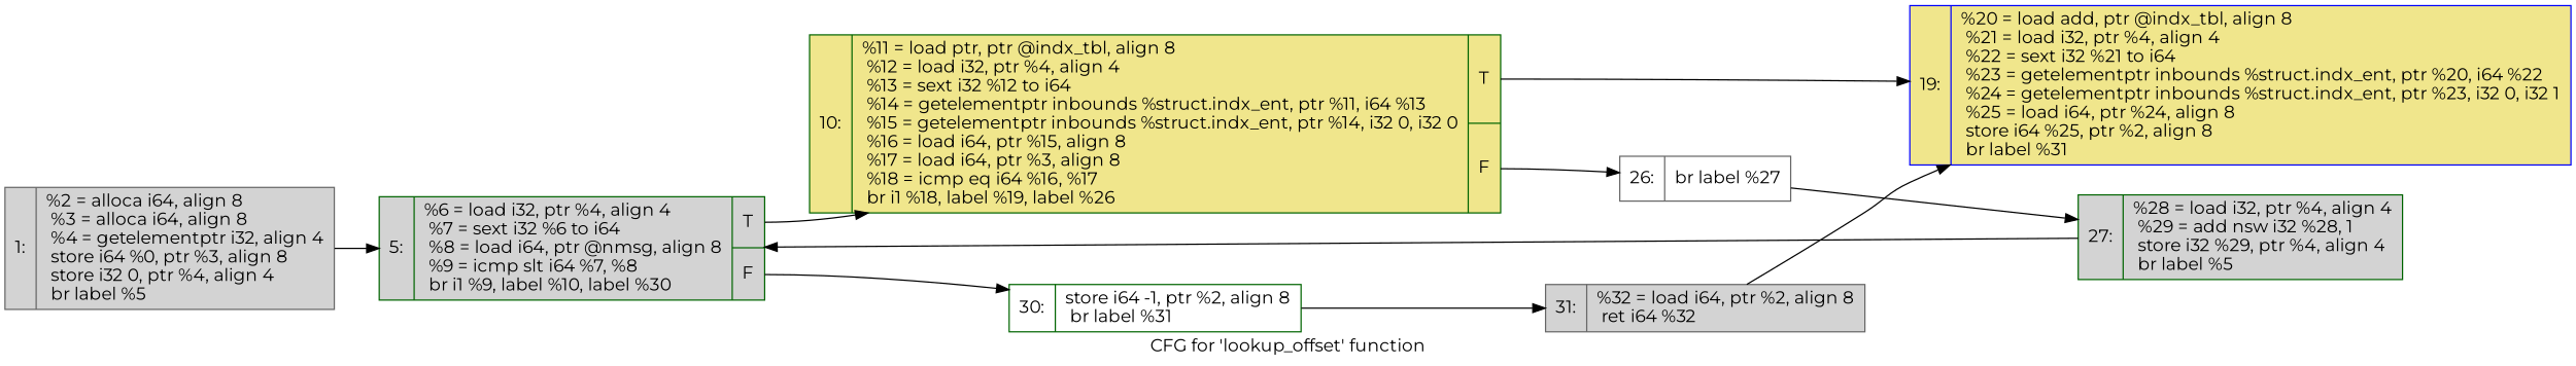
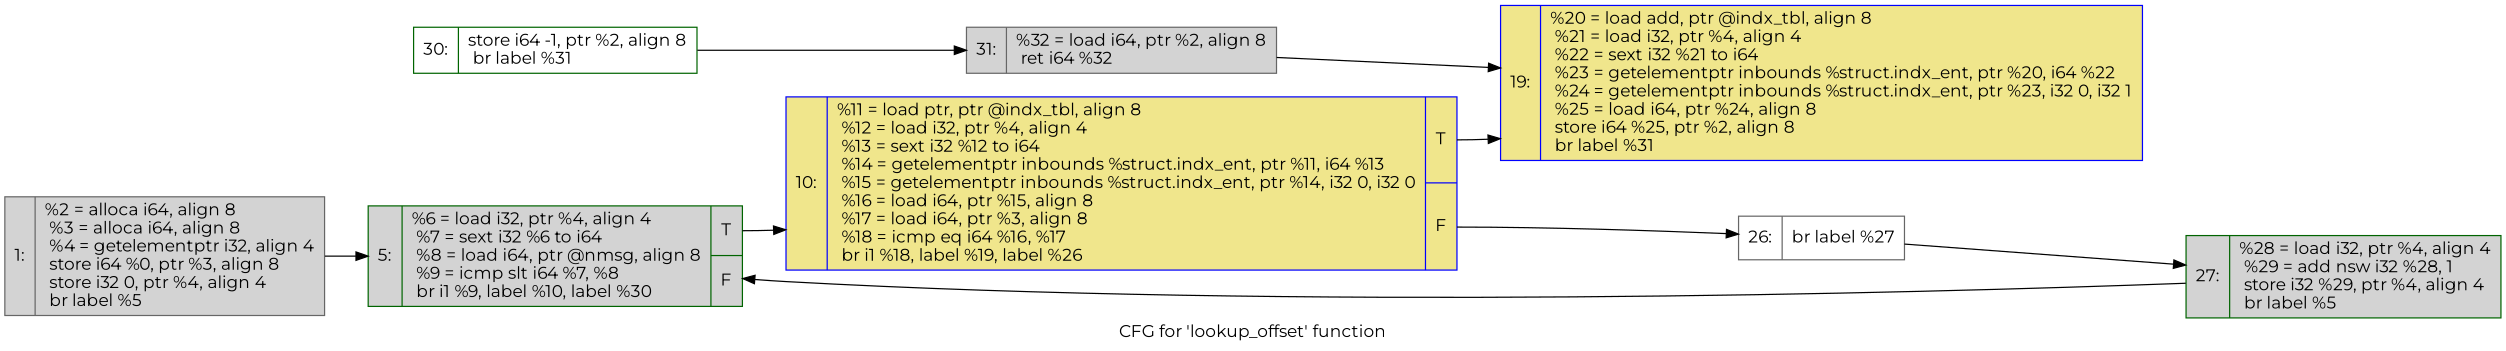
  digraph {
    fontname=Montserrat
    label="CFG for 'lookup_offset' function"
    rankdir=LR
    node [color=gray40 fillcolor=lightgrey fontname=Montserrat shape=record style=filled]
    edge [fontname=Montserrat]
    n1 [label="{1:\l|  %2 = alloca i64, align 8\l  %3 = alloca i64, align 8\l  %4 = getelementptr i32, align 4\l  store i64 %0, ptr %3, align 8\l  store i32 0, ptr %4, align 4\l  br label %5\l}"]
    n2 [color=darkgreen label="{5:\l|  %6 = load i32, ptr %4, align 4\l  %7 = sext i32 %6 to i64\l  %8 = load i64, ptr @nmsg, align 8\l  %9 = icmp slt i64 %7, %8\l  br i1 %9, label %10, label %30\l|{<s0>T|<s1>F}}"]
-   n3 [color=darkgreen fillcolor=khaki label="{10:\l|  %11 = load ptr, ptr @indx_tbl, align 8\l  %12 = load i32, ptr %4, align 4\l  %13 = sext i32 %12 to i64\l  %14 = getelementptr inbounds %struct.indx_ent, ptr %11, i64 %13\l  %15 = getelementptr inbounds %struct.indx_ent, ptr %14, i32 0, i32 0\l  %16 = load i64, ptr %15, align 8\l  %17 = load i64, ptr %3, align 8\l  %18 = icmp eq i64 %16, %17\l  br i1 %18, label %19, label %26\l|{<s0>T|<s1>F}}"]
+   n3 [color=blue fillcolor=khaki label="{10:\l|  %11 = load ptr, ptr @indx_tbl, align 8\l  %12 = load i32, ptr %4, align 4\l  %13 = sext i32 %12 to i64\l  %14 = getelementptr inbounds %struct.indx_ent, ptr %11, i64 %13\l  %15 = getelementptr inbounds %struct.indx_ent, ptr %14, i32 0, i32 0\l  %16 = load i64, ptr %15, align 8\l  %17 = load i64, ptr %3, align 8\l  %18 = icmp eq i64 %16, %17\l  br i1 %18, label %19, label %26\l|{<s0>T|<s1>F}}"]
    n4 [color=darkgreen fillcolor=white label="{30:\l|  store i64 -1, ptr %2, align 8\l  br label %31\l}"]
    n5 [color=blue fillcolor=khaki label="{19:\l|  %20 = load add, ptr @indx_tbl, align 8\l  %21 = load i32, ptr %4, align 4\l  %22 = sext i32 %21 to i64\l  %23 = getelementptr inbounds %struct.indx_ent, ptr %20, i64 %22\l  %24 = getelementptr inbounds %struct.indx_ent, ptr %23, i32 0, i32 1\l  %25 = load i64, ptr %24, align 8\l  store i64 %25, ptr %2, align 8\l  br label %31\l}"]
    n6 [fillcolor=white label="{26:\l|  br label %27\l}"]
    n7 [label="{31:\l|  %32 = load i64, ptr %2, align 8\l  ret i64 %32\l}"]
    n8 [color=darkgreen label="{27:\l|  %28 = load i32, ptr %4, align 4\l  %29 = add nsw i32 %28, 1\l  store i32 %29, ptr %4, align 4\l  br label %5\l}"]
    n1 -> n2
    n2 -> n3 [tailport=s0]
-   n2 -> n4 [tailport=s1]
    n3 -> n5 [tailport=s0]
    n3 -> n6 [tailport=s1]
    n4 -> n7
    n6 -> n8
    n7 -> n5
    n8 -> n2
  }
